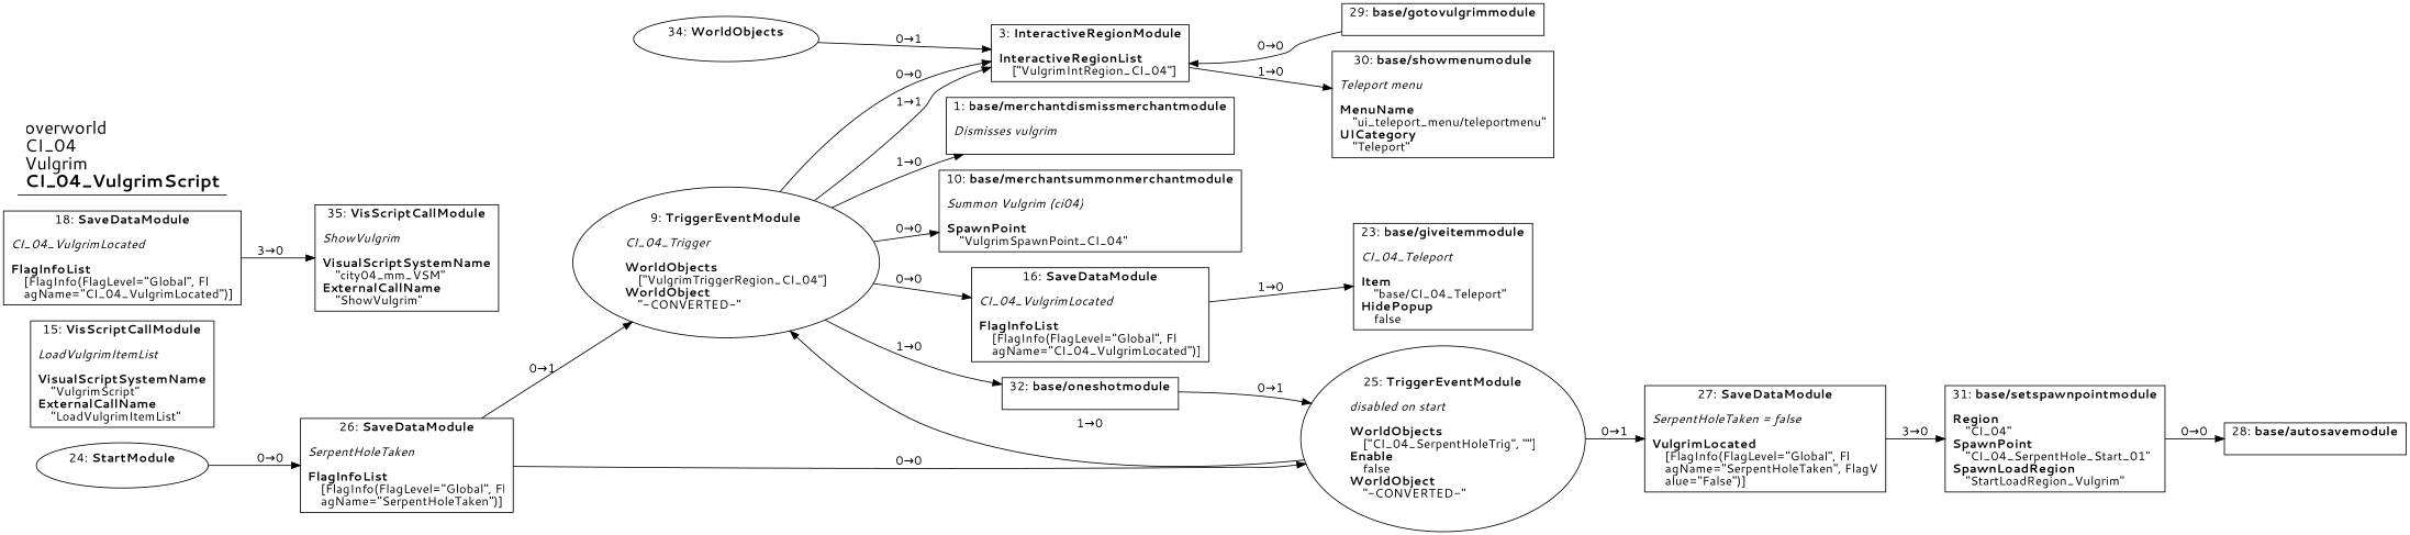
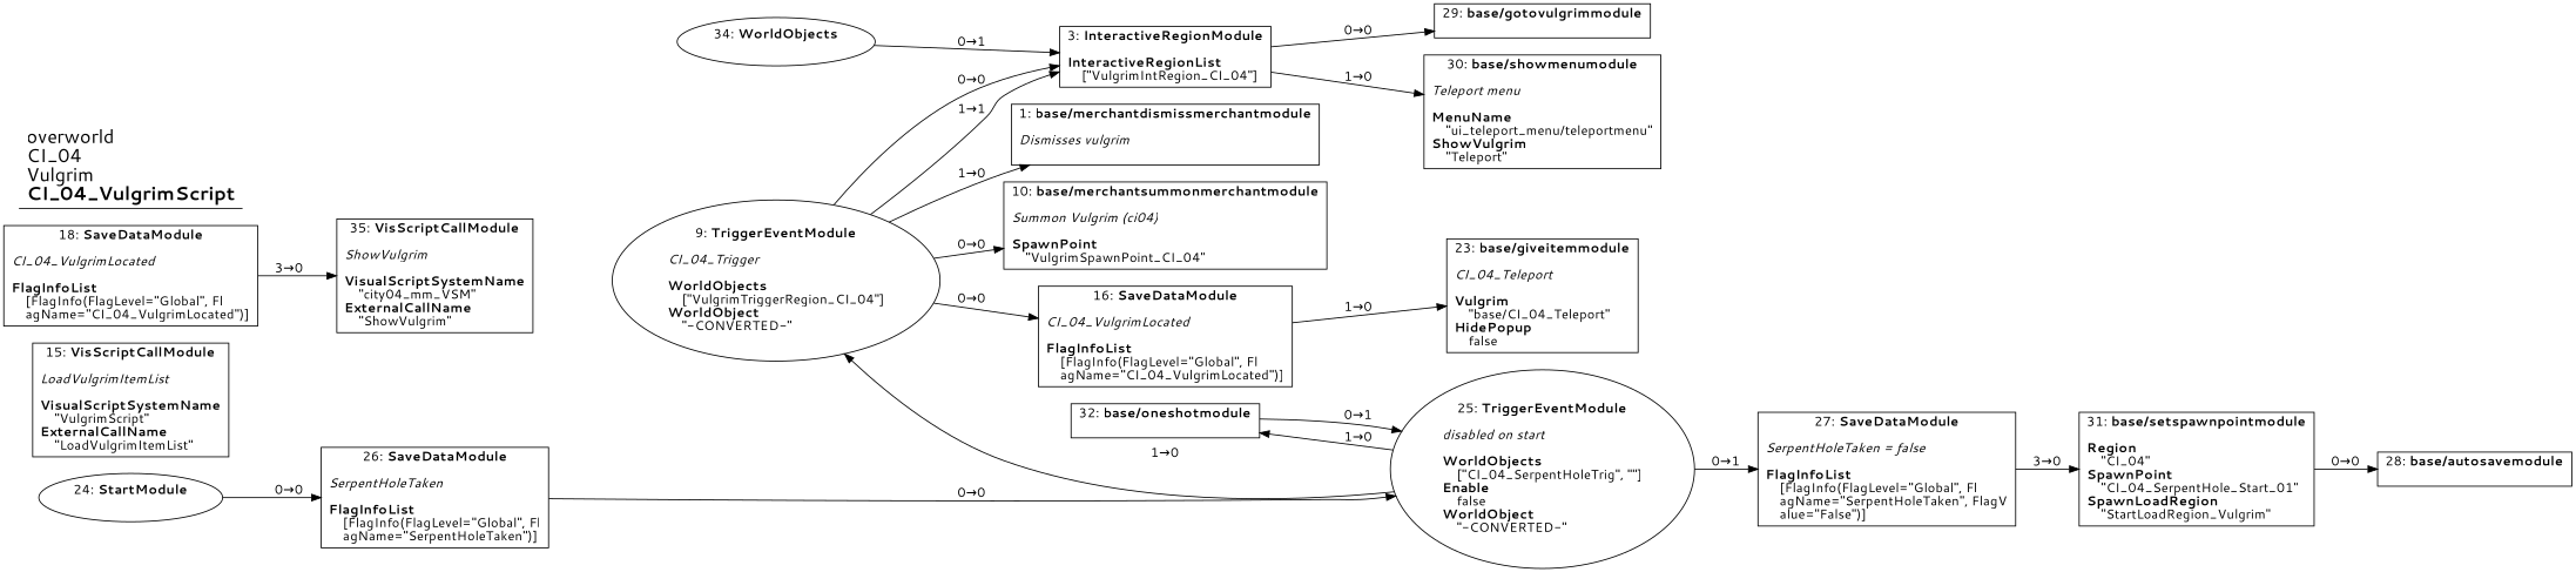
  digraph {
    fontname="Segoe UI"
    rankdir=LR
    splines=spline
    node [fontname="Segoe UI" shape=box]
    edge [fontname="Segoe UI"]
    n1 [label=<1: <b>base/merchantdismissmerchantmodule</b><br/><br/><i>Dismisses vulgrim<br align="left"/></i><br align="left"/>>]
    n2 [label=<3: <b>InteractiveRegionModule</b><br/><br/><b>InteractiveRegionList</b><br align="left"/>    [&quot;VulgrimIntRegion_CI_04&quot;]<br align="left"/>>]
    n3 [label=<29: <b>base/gotovulgrimmodule</b><br/><br/>>]
-   n4 [label=<30: <b>base/showmenumodule</b><br/><br/><i>Teleport menu<br align="left"/></i><br align="left"/><b>MenuName</b><br align="left"/>    &quot;ui_teleport_menu/teleportmenu&quot;<br align="left"/><b>UICategory</b><br align="left"/>    &quot;Teleport&quot;<br align="left"/>>]
+   n4 [label=<30: <b>base/showmenumodule</b><br/><br/><i>Teleport menu<br align="left"/></i><br align="left"/><b>MenuName</b><br align="left"/>    &quot;ui_teleport_menu/teleportmenu&quot;<br align="left"/><b>ShowVulgrim</b><br align="left"/>    &quot;Teleport&quot;<br align="left"/>>]
    n5 [label=<9: <b>TriggerEventModule</b><br/><br/><i>CI_04_Trigger<br align="left"/></i><br align="left"/><b>WorldObjects</b><br align="left"/>    [&quot;VulgrimTriggerRegion_CI_04&quot;]<br align="left"/><b>WorldObject</b><br align="left"/>    &quot;-CONVERTED-&quot;<br align="left"/>> shape=oval]
    n6 [label=<10: <b>base/merchantsummonmerchantmodule</b><br/><br/><i>Summon Vulgrim (ci04)<br align="left"/></i><br align="left"/><b>SpawnPoint</b><br align="left"/>    &quot;VulgrimSpawnPoint_CI_04&quot;<br align="left"/>>]
    n7 [label=<16: <b>SaveDataModule</b><br/><br/><i>CI_04_VulgrimLocated<br align="left"/></i><br align="left"/><b>FlagInfoList</b><br align="left"/>    [FlagInfo(FlagLevel=&quot;Global&quot;, Fl<br align="left"/>    agName=&quot;CI_04_VulgrimLocated&quot;)]<br align="left"/>>]
-   n8 [label=<23: <b>base/giveitemmodule</b><br/><br/><i>CI_04_Teleport<br align="left"/></i><br align="left"/><b>Item</b><br align="left"/>    &quot;base/CI_04_Teleport&quot;<br align="left"/><b>HidePopup</b><br align="left"/>    false<br align="left"/>>]
+   n8 [label=<23: <b>base/giveitemmodule</b><br/><br/><i>CI_04_Teleport<br align="left"/></i><br align="left"/><b>Vulgrim</b><br align="left"/>    &quot;base/CI_04_Teleport&quot;<br align="left"/><b>HidePopup</b><br align="left"/>    false<br align="left"/>>]
    n9 [label=<15: <b>VisScriptCallModule</b><br/><br/><i>LoadVulgrimItemList<br align="left"/></i><br align="left"/><b>VisualScriptSystemName</b><br align="left"/>    &quot;VulgrimScript&quot;<br align="left"/><b>ExternalCallName</b><br align="left"/>    &quot;LoadVulgrimItemList&quot;<br align="left"/>>]
    n10 [label=<18: <b>SaveDataModule</b><br/><br/><i>CI_04_VulgrimLocated<br align="left"/></i><br align="left"/><b>FlagInfoList</b><br align="left"/>    [FlagInfo(FlagLevel=&quot;Global&quot;, Fl<br align="left"/>    agName=&quot;CI_04_VulgrimLocated&quot;)]<br align="left"/>>]
    n11 [label=<35: <b>VisScriptCallModule</b><br/><br/><i>ShowVulgrim<br align="left"/></i><br align="left"/><b>VisualScriptSystemName</b><br align="left"/>    &quot;city04_mm_VSM&quot;<br align="left"/><b>ExternalCallName</b><br align="left"/>    &quot;ShowVulgrim&quot;<br align="left"/>>]
    n12 [label=<24: <b>StartModule</b><br/><br/>> shape=oval]
    n13 [label=<26: <b>SaveDataModule</b><br/><br/><i>SerpentHoleTaken<br align="left"/></i><br align="left"/><b>FlagInfoList</b><br align="left"/>    [FlagInfo(FlagLevel=&quot;Global&quot;, Fl<br align="left"/>    agName=&quot;SerpentHoleTaken&quot;)]<br align="left"/>>]
    n14 [label=<25: <b>TriggerEventModule</b><br/><br/><i>disabled on start<br align="left"/></i><br align="left"/><b>WorldObjects</b><br align="left"/>    [&quot;CI_04_SerpentHoleTrig&quot;, &quot;&quot;]<br align="left"/><b>Enable</b><br align="left"/>    false<br align="left"/><b>WorldObject</b><br align="left"/>    &quot;-CONVERTED-&quot;<br align="left"/>> shape=oval]
-   n15 [label=<27: <b>SaveDataModule</b><br/><br/><i>SerpentHoleTaken = false<br align="left"/></i><br align="left"/><b>VulgrimLocated</b><br align="left"/>    [FlagInfo(FlagLevel=&quot;Global&quot;, Fl<br align="left"/>    agName=&quot;SerpentHoleTaken&quot;, FlagV<br align="left"/>    alue=&quot;False&quot;)]<br align="left"/>>]
+   n15 [label=<27: <b>SaveDataModule</b><br/><br/><i>SerpentHoleTaken = false<br align="left"/></i><br align="left"/><b>FlagInfoList</b><br align="left"/>    [FlagInfo(FlagLevel=&quot;Global&quot;, Fl<br align="left"/>    agName=&quot;SerpentHoleTaken&quot;, FlagV<br align="left"/>    alue=&quot;False&quot;)]<br align="left"/>>]
    n16 [label=<32: <b>base/oneshotmodule</b><br/><br/>>]
    n17 [label=<31: <b>base/setspawnpointmodule</b><br/><br/><b>Region</b><br align="left"/>    &quot;CI_04&quot;<br align="left"/><b>SpawnPoint</b><br align="left"/>    &quot;CI_04_SerpentHole_Start_01&quot;<br align="left"/><b>SpawnLoadRegion</b><br align="left"/>    &quot;StartLoadRegion_Vulgrim&quot;<br align="left"/>>]
    n18 [label=<28: <b>base/autosavemodule</b><br/><br/>>]
    n19 [label=<34: <b>WorldObjects</b><br/><br/>> shape=oval]
    n20 [label=<<font point-size="20">overworld<br align="left"/>CI_04<br align="left"/>Vulgrim<br align="left"/><b>CI_04_VulgrimScript</b><br align="left"/></font>> shape=underline]
-   n3 -> n2 [label="0→0"]
+   n2 -> n3 [label="0→0"]
    n2 -> n4 [label="1→0"]
    n5 -> n1 [label="1→0"]
    n5 -> n2 [label="0→0"]
    n5 -> n2 [label="1→1"]
    n5 -> n6 [label="0→0"]
    n5 -> n7 [label="0→0"]
    n7 -> n8 [label="1→0"]
    n10 -> n11 [label="3→0"]
    n12 -> n13 [label="0→0"]
-   n13 -> n5 [label="0→1"]
    n13 -> n14 [label="0→0"]
    n14 -> n5 [label="1→0"]
    n14 -> n15 [label="0→1"]
-   n5 -> n16 [label="1→0"]
+   n14 -> n16 [label="1→0"]
    n15 -> n17 [label="3→0"]
    n16 -> n14 [label="0→1"]
    n17 -> n18 [label="0→0"]
    n19 -> n2 [label="0→1"]
  }
